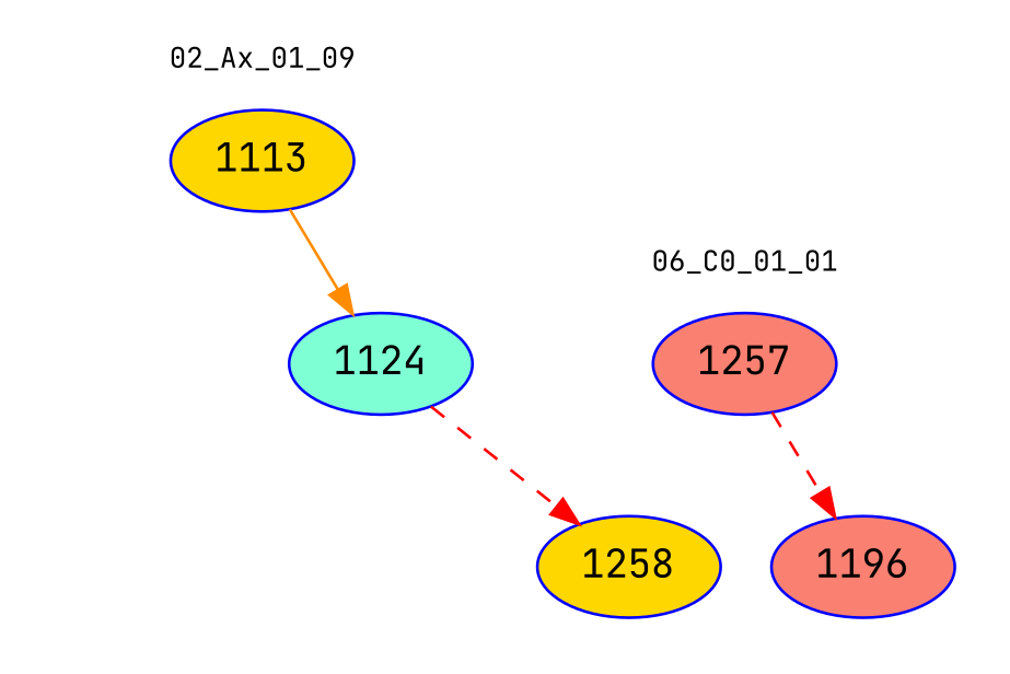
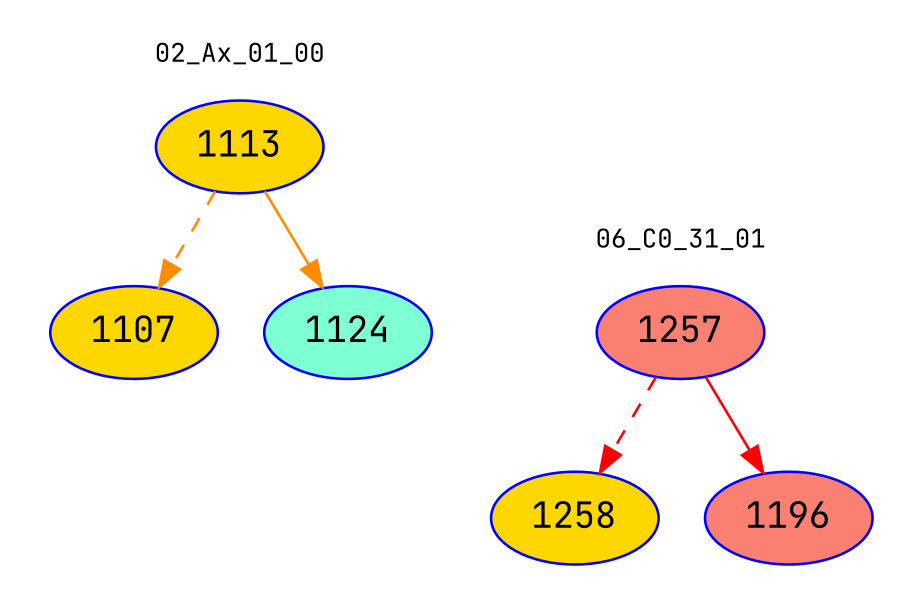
  digraph {
    fontname="JetBrains Mono"
    node [color=blue fillcolor=gold fontname="JetBrains Mono" style=filled]
    edge [color=darkorange fontname="JetBrains Mono" style=dashed]
    n1 [label=1113]
+   n2 [label=1107]
    n3 [fillcolor=aquamarine label=1124]
    n4 [fillcolor=salmon label=1257]
    n5 [fillcolor=salmon label=1196]
    n6 [label=1258]
    subgraph cluster_1 {
      color=white
      fontsize=10
-     label="02_Ax_01_09"
+     label="02_Ax_01_00"
      n1
+     n2
      n3
    }
    subgraph cluster_2 {
      color=white
      fontsize=10
-     label="06_C0_01_01"
+     label="06_C0_31_01"
      n4
      n5
      n6
    }
+   n1 -> n2
    n1 -> n3 [style=solid]
-   n4 -> n5 [color=red]
-   n3 -> n6 [color=red]
+   n4 -> n5 [color=red style=solid]
+   n4 -> n6 [color=red]
  }
